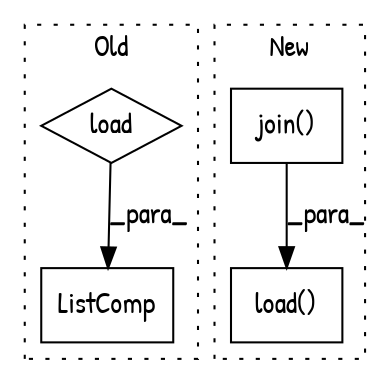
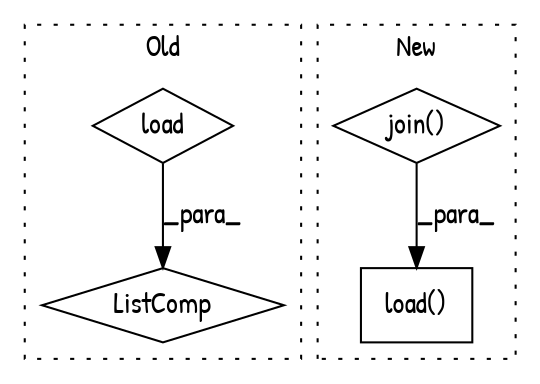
  digraph {
    fontname="Patrick Hand"
    node [a=75 fontname="Patrick Hand" shape=diamond]
    edge [fontname="Patrick Hand"]
-   n1 [a=106 l=45 label=ListComp s=2474 shape=box]
+   n1 [a=106 l=45 label=ListComp s=2474]
    n2 [a=45 l=3 label=load s=2495]
    n3 [l="8,1" label="load()" s="3033,3077" shape=box]
-   n4 [l="13,1" label="join()" s="2696,2726" shape=box]
+   n4 [l="13,1" label="join()" s="2696,2726"]
    subgraph cluster_1 {
      label=Old
      style=dotted
      n1
      n2
    }
    subgraph cluster_2 {
      label=New
      style=dotted
      n3
      n4
    }
    n2 -> n1 [label=_para_]
    n4 -> n3 [label=_para_]
  }
